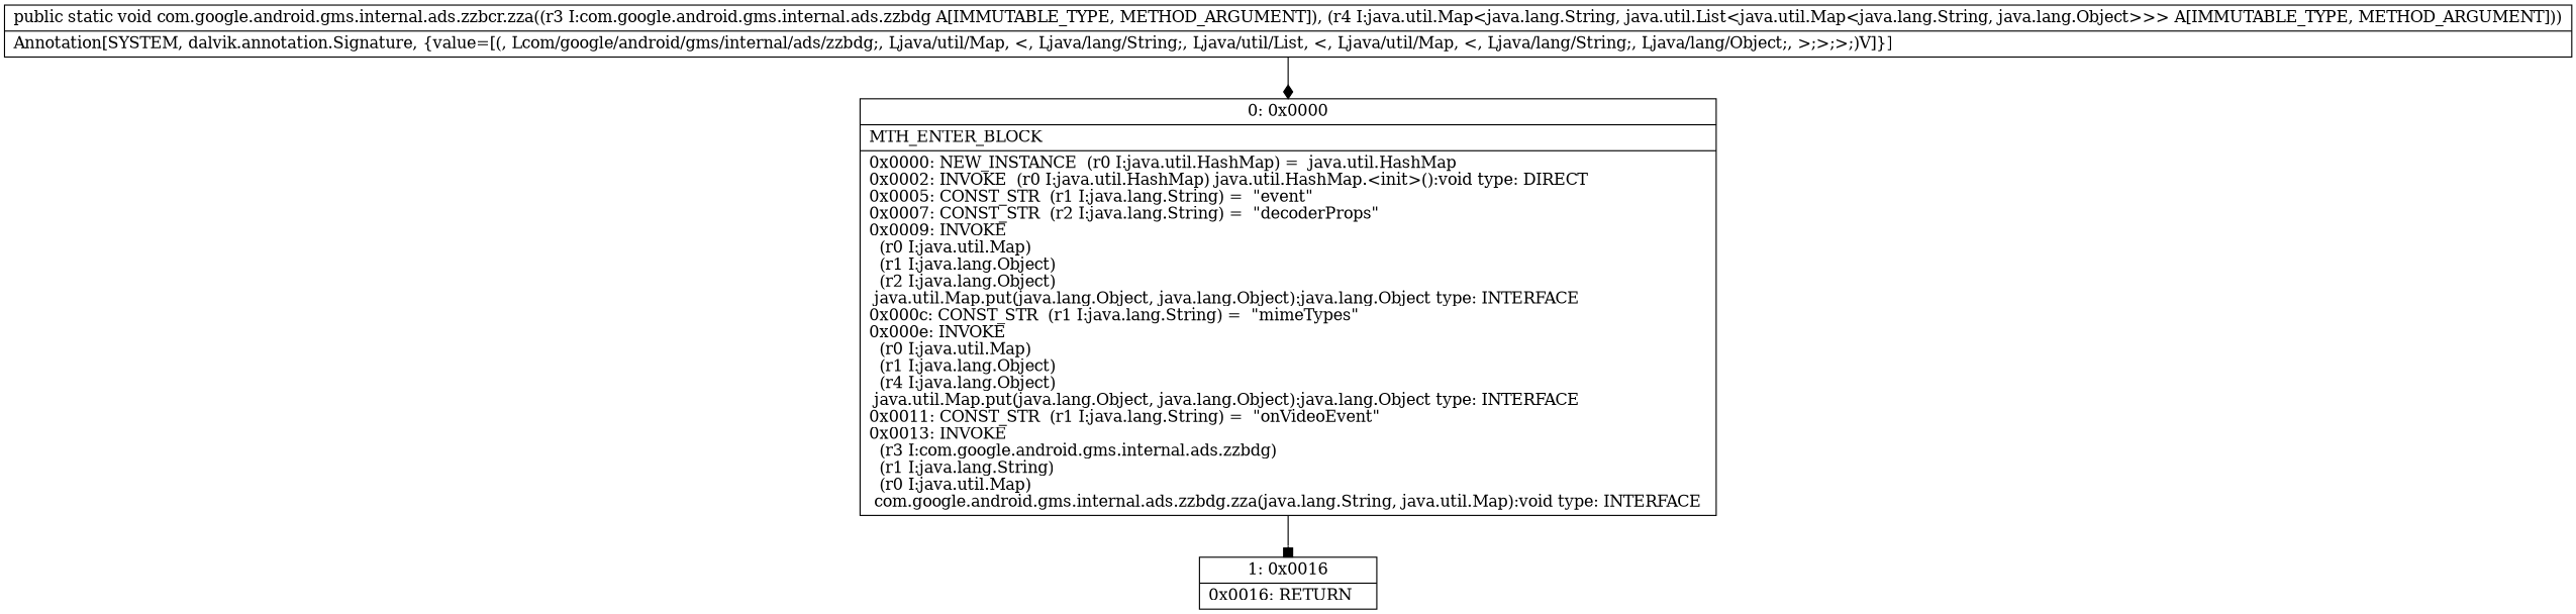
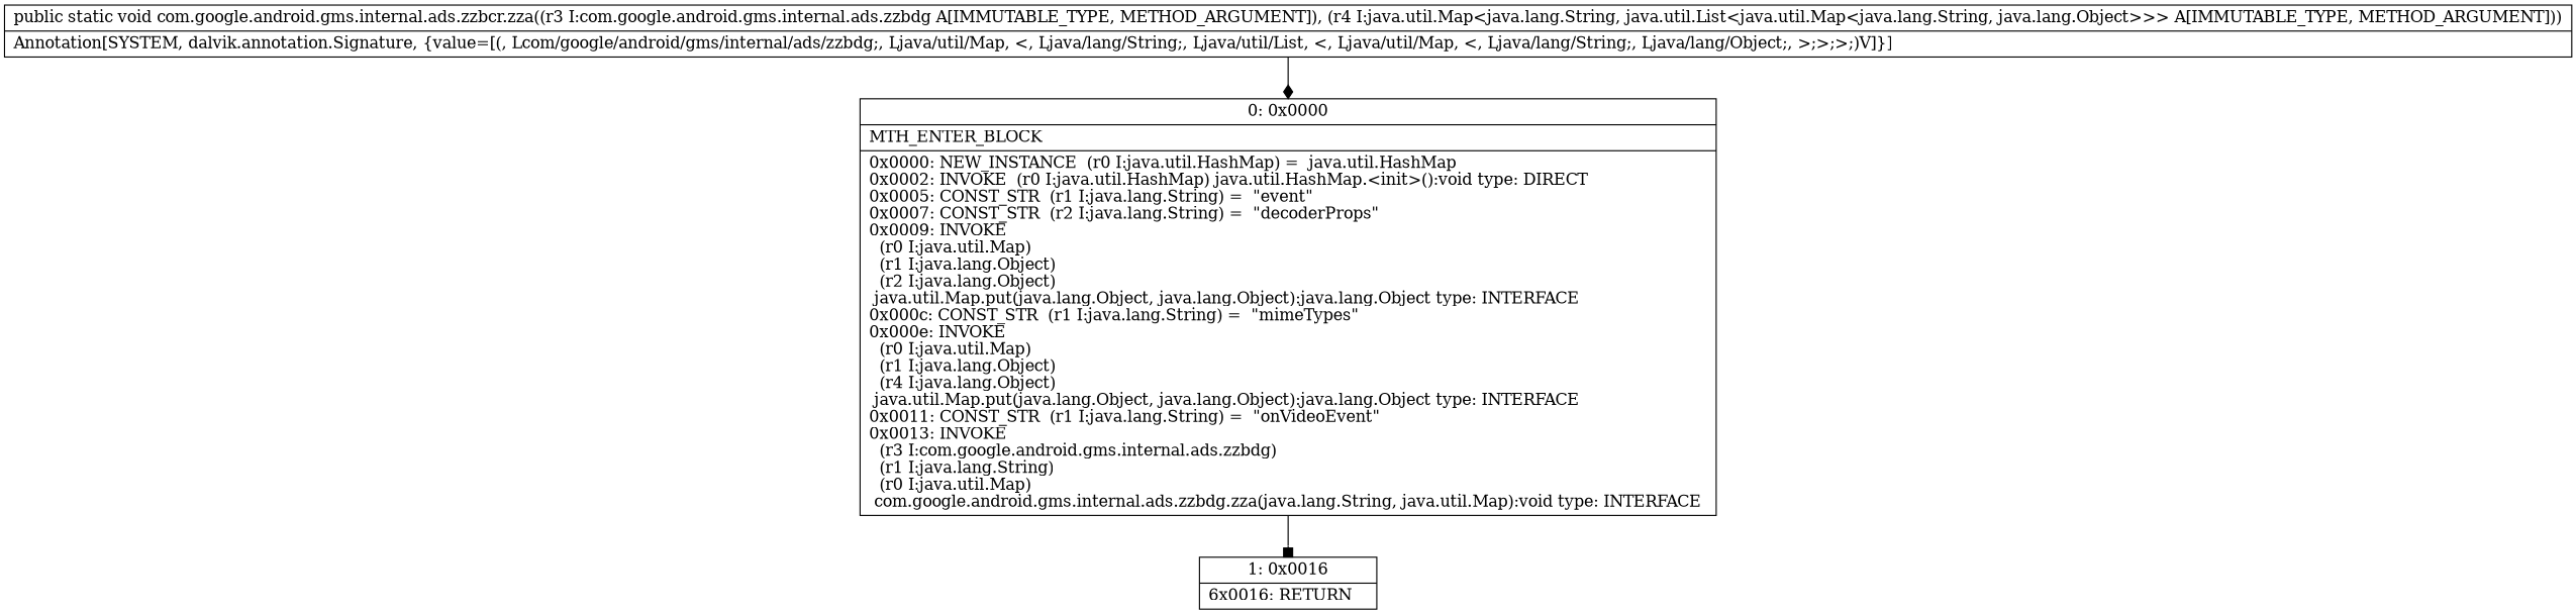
  digraph {
    node [shape=record]
    n1 [label="{0\:\ 0x0000|MTH_ENTER_BLOCK\l|0x0000: NEW_INSTANCE  (r0 I:java.util.HashMap) =  java.util.HashMap \l0x0002: INVOKE  (r0 I:java.util.HashMap) java.util.HashMap.\<init\>():void type: DIRECT \l0x0005: CONST_STR  (r1 I:java.lang.String) =  \"event\" \l0x0007: CONST_STR  (r2 I:java.lang.String) =  \"decoderProps\" \l0x0009: INVOKE  \l  (r0 I:java.util.Map)\l  (r1 I:java.lang.Object)\l  (r2 I:java.lang.Object)\l java.util.Map.put(java.lang.Object, java.lang.Object):java.lang.Object type: INTERFACE \l0x000c: CONST_STR  (r1 I:java.lang.String) =  \"mimeTypes\" \l0x000e: INVOKE  \l  (r0 I:java.util.Map)\l  (r1 I:java.lang.Object)\l  (r4 I:java.lang.Object)\l java.util.Map.put(java.lang.Object, java.lang.Object):java.lang.Object type: INTERFACE \l0x0011: CONST_STR  (r1 I:java.lang.String) =  \"onVideoEvent\" \l0x0013: INVOKE  \l  (r3 I:com.google.android.gms.internal.ads.zzbdg)\l  (r1 I:java.lang.String)\l  (r0 I:java.util.Map)\l com.google.android.gms.internal.ads.zzbdg.zza(java.lang.String, java.util.Map):void type: INTERFACE \l}"]
-   n2 [label="{1\:\ 0x0016|0x0016: RETURN   \l}"]
+   n2 [label="{1\:\ 0x0016|6x0016: RETURN   \l}"]
    n3 [label="{public static void com.google.android.gms.internal.ads.zzbcr.zza((r3 I:com.google.android.gms.internal.ads.zzbdg A[IMMUTABLE_TYPE, METHOD_ARGUMENT]), (r4 I:java.util.Map\<java.lang.String, java.util.List\<java.util.Map\<java.lang.String, java.lang.Object\>\>\> A[IMMUTABLE_TYPE, METHOD_ARGUMENT]))  | Annotation[SYSTEM, dalvik.annotation.Signature, \{value=[(, Lcom\/google\/android\/gms\/internal\/ads\/zzbdg;, Ljava\/util\/Map, \<, Ljava\/lang\/String;, Ljava\/util\/List, \<, Ljava\/util\/Map, \<, Ljava\/lang\/String;, Ljava\/lang\/Object;, \>;\>;\>;)V]\}]\l}"]
    n1 -> n2 [arrowhead=box]
    n3 -> n1 [arrowhead=diamond]
  }
